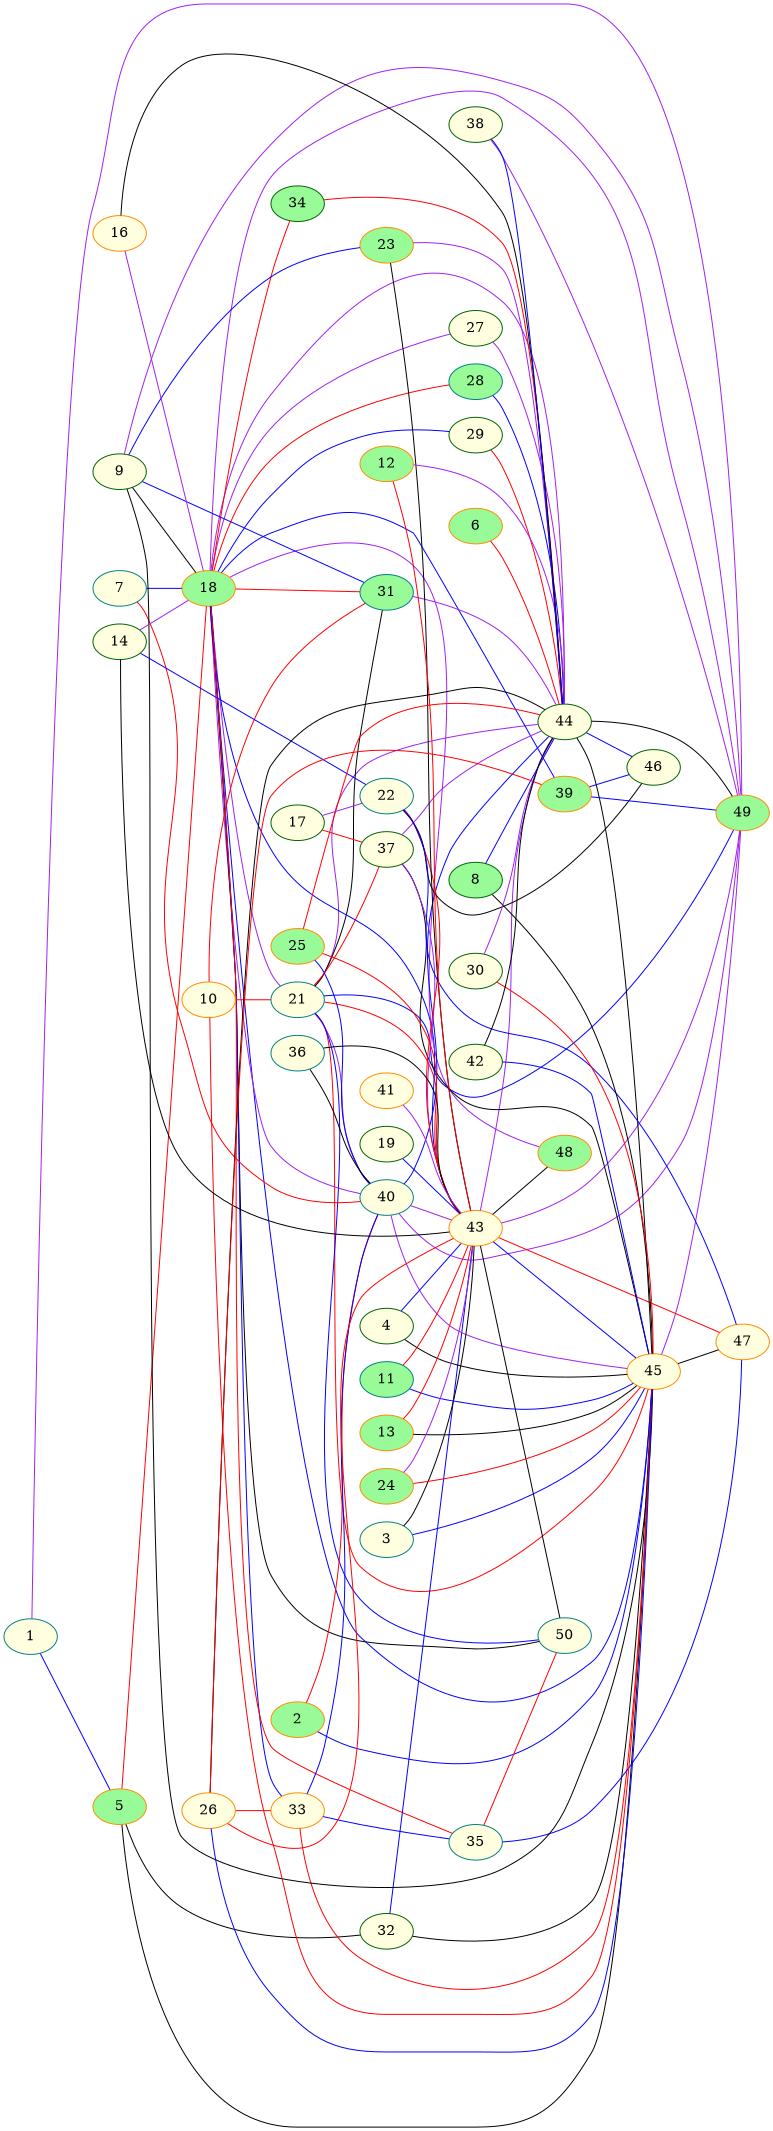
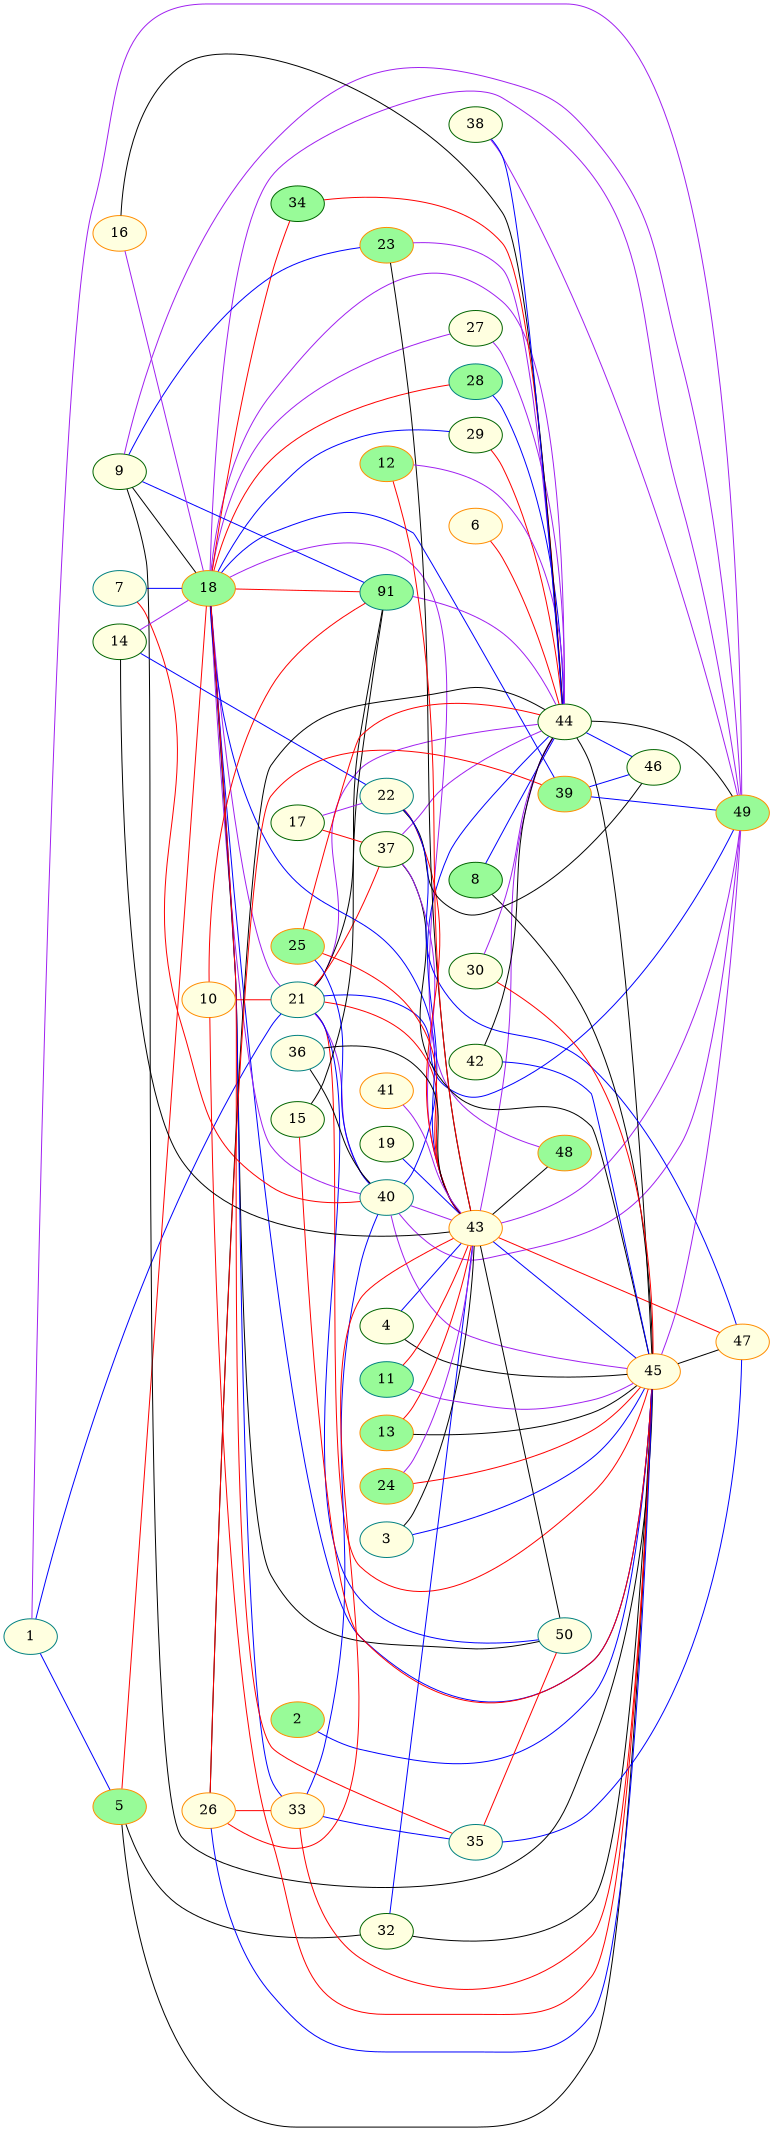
  graph {
    rankdir=LR
    node [color=darkorange fillcolor=lightyellow style=filled]
    edge [color=blue weight=1.0]
    1 [color=teal]
    5 [fillcolor=palegreen]
    21 [color=teal]
    49 [fillcolor=palegreen]
    45
    18 [fillcolor=palegreen]
    32 [color=darkgreen]
    40 [color=teal]
    43
    44 [color=darkgreen]
-   31 [color=teal fillcolor=palegreen]
+   31 [color=teal fillcolor=palegreen label=91]
    37 [color=darkgreen]
    50 [color=teal]
    22 [color=teal]
    46 [color=darkgreen]
    47
    2 [fillcolor=palegreen]
    3 [color=teal]
    48 [fillcolor=palegreen]
    4 [color=darkgreen]
    27 [color=darkgreen]
    28 [color=teal fillcolor=palegreen]
    29 [color=darkgreen]
    33
    34 [color=darkgreen fillcolor=palegreen]
    35 [color=teal]
    39 [fillcolor=palegreen]
-   6 [fillcolor=palegreen]
+   6
    7 [color=teal]
    8 [color=darkgreen fillcolor=palegreen]
    9 [color=darkgreen]
    23 [fillcolor=palegreen]
    10
    11 [color=teal fillcolor=palegreen]
    12 [fillcolor=palegreen]
    13 [fillcolor=palegreen]
    14 [color=darkgreen]
+   15 [color=darkgreen]
    16
    17 [color=darkgreen]
    19 [color=darkgreen]
    24 [fillcolor=palegreen]
    25 [fillcolor=palegreen]
    26
    30 [color=darkgreen]
    36 [color=teal]
    38 [color=darkgreen]
    41
    42 [color=darkgreen]
    1 -- 5
+   1 -- 21
    1 -- 49 [color=purple]
    5 -- 45 [color=black]
    5 -- 18 [color=red]
    5 -- 32 [color=black]
    21 -- 49
    21 -- 45 [color=red weight=2.0]
    21 -- 40 [color=purple]
    21 -- 43 [color=red weight=3.0]
    21 -- 44 [color=purple weight=2.0]
    21 -- 31 [color=black]
    21 -- 37 [color=red weight=2.0]
    21 -- 50
    45 -- 49 [color=purple weight=3.0]
    45 -- 47 [color=black]
    18 -- 21 [color=purple weight=2.0]
    18 -- 49 [color=purple]
    18 -- 45 [weight=3.0]
    18 -- 40 [color=purple]
    18 -- 43 [weight=2.0]
    18 -- 44 [color=purple weight=2.0]
    18 -- 31 [color=red]
    18 -- 50 [color=black weight=2.0]
    18 -- 48 [color=purple]
    18 -- 27 [color=purple]
    18 -- 28 [color=red]
    18 -- 29
    18 -- 33
    18 -- 34 [color=red]
    18 -- 35 [color=red]
    18 -- 39
    32 -- 45 [color=black]
    32 -- 43
    40 -- 49 [color=purple]
    40 -- 45 [color=purple weight=2.0]
    40 -- 43 [color=purple weight=3.0]
    40 -- 44 [weight=3.0]
    43 -- 49 [color=purple weight=2.0]
    43 -- 45 [weight=4.0]
    43 -- 44 [color=purple weight=4.0]
    43 -- 50 [color=black weight=2.0]
    43 -- 47 [color=red]
    43 -- 48 [color=black]
    44 -- 49 [color=black weight=3.0]
    44 -- 45 [color=black weight=4.0]
    44 -- 46 [weight=2.0]
    31 -- 44 [color=purple weight=2.0]
    37 -- 45 [color=black weight=2.0]
    37 -- 43 [color=purple]
    37 -- 44 [color=purple]
    22 -- 43 [color=red]
    22 -- 46 [color=black]
    22 -- 47
    2 -- 45
-   2 -- 40 [color=red]
    3 -- 45
    3 -- 43 [color=black]
    4 -- 45 [color=black]
    4 -- 43
    27 -- 44 [color=purple]
    28 -- 44
    29 -- 44 [color=red]
    33 -- 45 [color=red weight=2.0]
    33 -- 40
    33 -- 35
    34 -- 44 [color=red]
    35 -- 50 [color=red]
    35 -- 47
    39 -- 49
    39 -- 46
    6 -- 44 [color=red weight=2.0]
    7 -- 18
    7 -- 40 [color=red]
    8 -- 45 [color=black]
    8 -- 44
    9 -- 49 [color=purple]
    9 -- 45 [color=black]
    9 -- 18 [color=black]
    9 -- 31
    9 -- 23
    23 -- 43 [color=black]
    23 -- 44 [color=purple weight=2.0]
    10 -- 21 [color=red]
    10 -- 45 [color=red]
    10 -- 31 [color=red]
-   11 -- 45
+   11 -- 45 [color=purple]
    11 -- 43 [color=red]
    12 -- 43 [color=red]
    12 -- 44 [color=purple weight=2.0]
    13 -- 45 [color=black]
    13 -- 43 [color=red]
    14 -- 18 [color=purple]
    14 -- 43 [color=black]
    14 -- 22
+   15 -- 45 [color=red]
+   15 -- 31 [color=black]
    16 -- 18 [color=purple]
    16 -- 44 [color=black]
    17 -- 37 [color=red]
    17 -- 22 [color=purple]
    19 -- 43
    24 -- 45 [color=red]
    24 -- 43 [color=purple]
    25 -- 40
    25 -- 43 [color=red]
    25 -- 44 [color=red]
    26 -- 45
    26 -- 43 [color=red]
    26 -- 44 [color=black]
    26 -- 33 [color=red]
    26 -- 39 [color=red]
    30 -- 45 [color=red]
    30 -- 44 [color=purple]
    36 -- 40 [color=black]
    36 -- 43 [color=black weight=2.0]
    38 -- 49 [color=purple]
    38 -- 44
    41 -- 43 [color=purple weight=3.0]
    42 -- 45
    42 -- 44 [color=black]
  }
